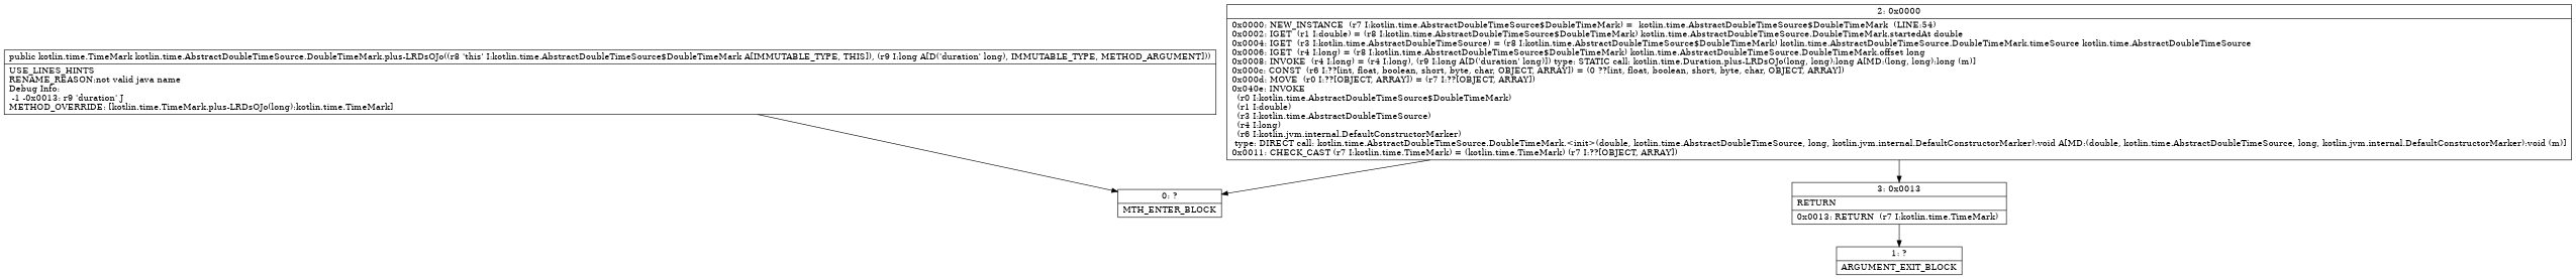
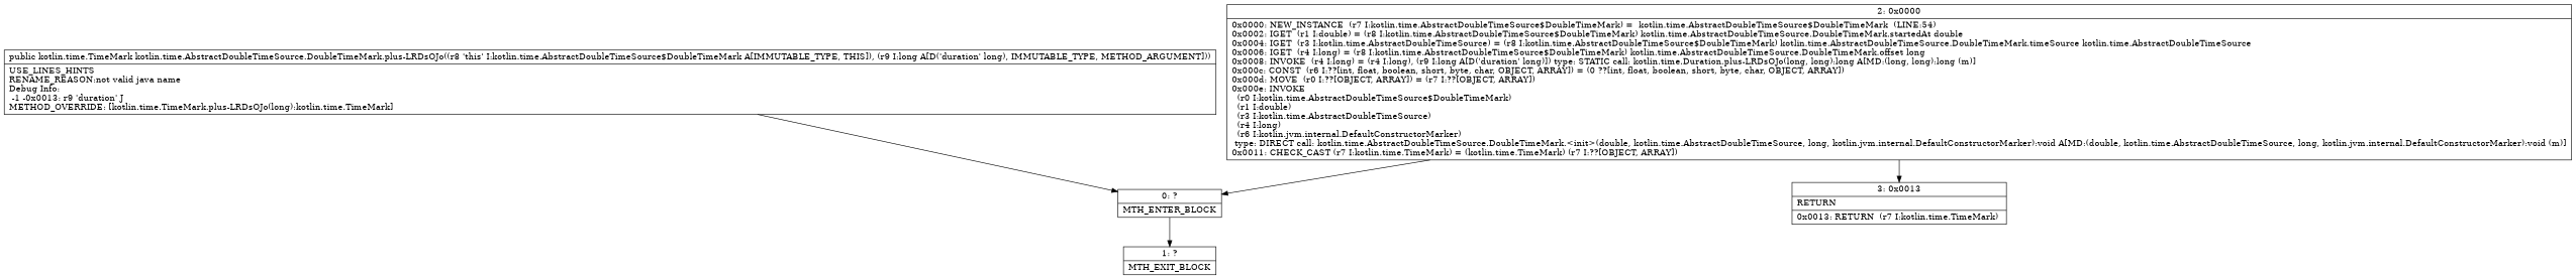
  digraph {
    node [shape=record]
    n1 [label="{0\:\ ?|MTH_ENTER_BLOCK\l}"]
-   n2 [label="{2\:\ 0x0000|0x0000: NEW_INSTANCE  (r7 I:kotlin.time.AbstractDoubleTimeSource$DoubleTimeMark) =  kotlin.time.AbstractDoubleTimeSource$DoubleTimeMark  (LINE:54)\l0x0002: IGET  (r1 I:double) = (r8 I:kotlin.time.AbstractDoubleTimeSource$DoubleTimeMark) kotlin.time.AbstractDoubleTimeSource.DoubleTimeMark.startedAt double \l0x0004: IGET  (r3 I:kotlin.time.AbstractDoubleTimeSource) = (r8 I:kotlin.time.AbstractDoubleTimeSource$DoubleTimeMark) kotlin.time.AbstractDoubleTimeSource.DoubleTimeMark.timeSource kotlin.time.AbstractDoubleTimeSource \l0x0006: IGET  (r4 I:long) = (r8 I:kotlin.time.AbstractDoubleTimeSource$DoubleTimeMark) kotlin.time.AbstractDoubleTimeSource.DoubleTimeMark.offset long \l0x0008: INVOKE  (r4 I:long) = (r4 I:long), (r9 I:long A[D('duration' long)]) type: STATIC call: kotlin.time.Duration.plus\-LRDsOJo(long, long):long A[MD:(long, long):long (m)]\l0x000c: CONST  (r6 I:??[int, float, boolean, short, byte, char, OBJECT, ARRAY]) = (0 ??[int, float, boolean, short, byte, char, OBJECT, ARRAY]) \l0x000d: MOVE  (r0 I:??[OBJECT, ARRAY]) = (r7 I:??[OBJECT, ARRAY]) \l0x040e: INVOKE  \l  (r0 I:kotlin.time.AbstractDoubleTimeSource$DoubleTimeMark)\l  (r1 I:double)\l  (r3 I:kotlin.time.AbstractDoubleTimeSource)\l  (r4 I:long)\l  (r6 I:kotlin.jvm.internal.DefaultConstructorMarker)\l type: DIRECT call: kotlin.time.AbstractDoubleTimeSource.DoubleTimeMark.\<init\>(double, kotlin.time.AbstractDoubleTimeSource, long, kotlin.jvm.internal.DefaultConstructorMarker):void A[MD:(double, kotlin.time.AbstractDoubleTimeSource, long, kotlin.jvm.internal.DefaultConstructorMarker):void (m)]\l0x0011: CHECK_CAST (r7 I:kotlin.time.TimeMark) = (kotlin.time.TimeMark) (r7 I:??[OBJECT, ARRAY]) \l}"]
+   n2 [label="{2\:\ 0x0000|0x0000: NEW_INSTANCE  (r7 I:kotlin.time.AbstractDoubleTimeSource$DoubleTimeMark) =  kotlin.time.AbstractDoubleTimeSource$DoubleTimeMark  (LINE:54)\l0x0002: IGET  (r1 I:double) = (r8 I:kotlin.time.AbstractDoubleTimeSource$DoubleTimeMark) kotlin.time.AbstractDoubleTimeSource.DoubleTimeMark.startedAt double \l0x0004: IGET  (r3 I:kotlin.time.AbstractDoubleTimeSource) = (r8 I:kotlin.time.AbstractDoubleTimeSource$DoubleTimeMark) kotlin.time.AbstractDoubleTimeSource.DoubleTimeMark.timeSource kotlin.time.AbstractDoubleTimeSource \l0x0006: IGET  (r4 I:long) = (r8 I:kotlin.time.AbstractDoubleTimeSource$DoubleTimeMark) kotlin.time.AbstractDoubleTimeSource.DoubleTimeMark.offset long \l0x0008: INVOKE  (r4 I:long) = (r4 I:long), (r9 I:long A[D('duration' long)]) type: STATIC call: kotlin.time.Duration.plus\-LRDsOJo(long, long):long A[MD:(long, long):long (m)]\l0x000c: CONST  (r6 I:??[int, float, boolean, short, byte, char, OBJECT, ARRAY]) = (0 ??[int, float, boolean, short, byte, char, OBJECT, ARRAY]) \l0x000d: MOVE  (r0 I:??[OBJECT, ARRAY]) = (r7 I:??[OBJECT, ARRAY]) \l0x000e: INVOKE  \l  (r0 I:kotlin.time.AbstractDoubleTimeSource$DoubleTimeMark)\l  (r1 I:double)\l  (r3 I:kotlin.time.AbstractDoubleTimeSource)\l  (r4 I:long)\l  (r6 I:kotlin.jvm.internal.DefaultConstructorMarker)\l type: DIRECT call: kotlin.time.AbstractDoubleTimeSource.DoubleTimeMark.\<init\>(double, kotlin.time.AbstractDoubleTimeSource, long, kotlin.jvm.internal.DefaultConstructorMarker):void A[MD:(double, kotlin.time.AbstractDoubleTimeSource, long, kotlin.jvm.internal.DefaultConstructorMarker):void (m)]\l0x0011: CHECK_CAST (r7 I:kotlin.time.TimeMark) = (kotlin.time.TimeMark) (r7 I:??[OBJECT, ARRAY]) \l}"]
    n3 [label="{3\:\ 0x0013|RETURN\l|0x0013: RETURN  (r7 I:kotlin.time.TimeMark) \l}"]
-   n4 [label="{1\:\ ?|ARGUMENT_EXIT_BLOCK\l}"]
+   n4 [label="{1\:\ ?|MTH_EXIT_BLOCK\l}"]
    n5 [label="{public kotlin.time.TimeMark kotlin.time.AbstractDoubleTimeSource.DoubleTimeMark.plus\-LRDsOJo((r8 'this' I:kotlin.time.AbstractDoubleTimeSource$DoubleTimeMark A[IMMUTABLE_TYPE, THIS]), (r9 I:long A[D('duration' long), IMMUTABLE_TYPE, METHOD_ARGUMENT]))  | USE_LINES_HINTS\lRENAME_REASON:not valid java name\lDebug Info:\l  \-1 \-0x0013: r9 'duration' J\lMETHOD_OVERRIDE: [kotlin.time.TimeMark.plus\-LRDsOJo(long):kotlin.time.TimeMark]\l}"]
    n2 -> n1
    n2 -> n3
-   n3 -> n4
+   n1 -> n4
    n5 -> n1
  }
